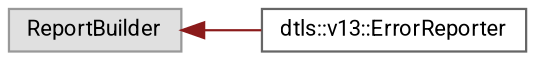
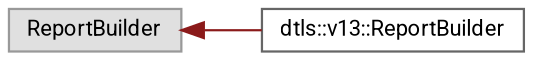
  digraph {
    rankdir=LR
    fontname=Roboto
    node [fontname=Roboto fontsize=10 shape=box style=filled]
    n1 [color=grey60 fillcolor="#E0E0E0" height=0.2 label=ReportBuilder width=0.4]
-   n2 [color=grey40 fillcolor=white height=0.2 label="dtls::v13::ErrorReporter" width=0.4]
+   n2 [color=grey40 fillcolor=white height=0.2 label="dtls::v13::ReportBuilder" width=0.4]
    n1 -> n2 [color=firebrick4 dir=back fontname=Roboto fontsize=10 labelfontname=Helvetica labelfontsize=10 style=solid]
  }
